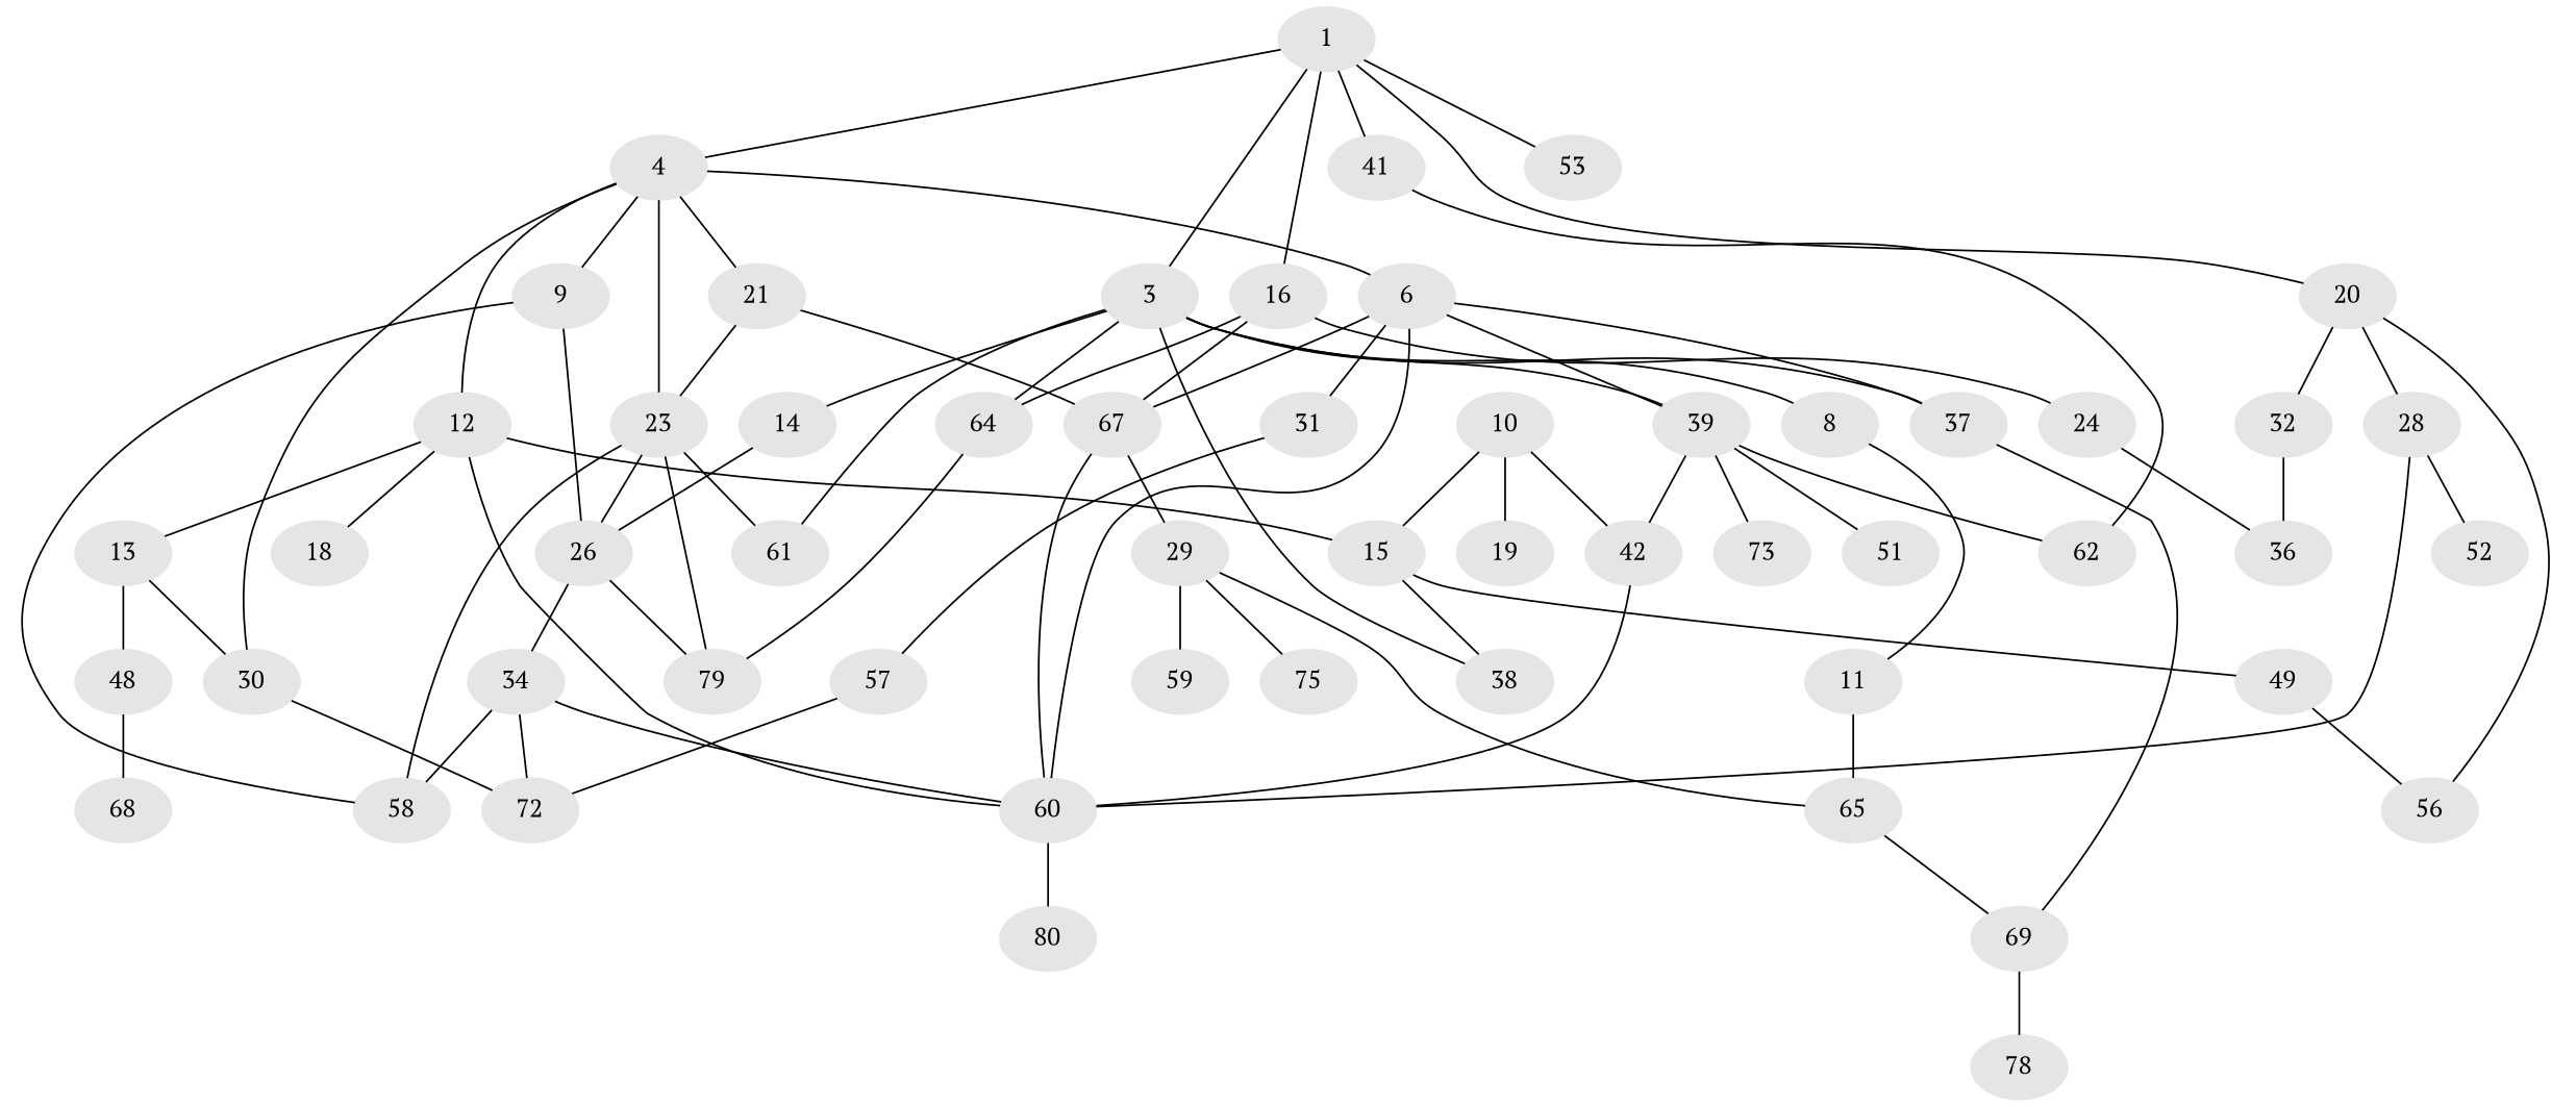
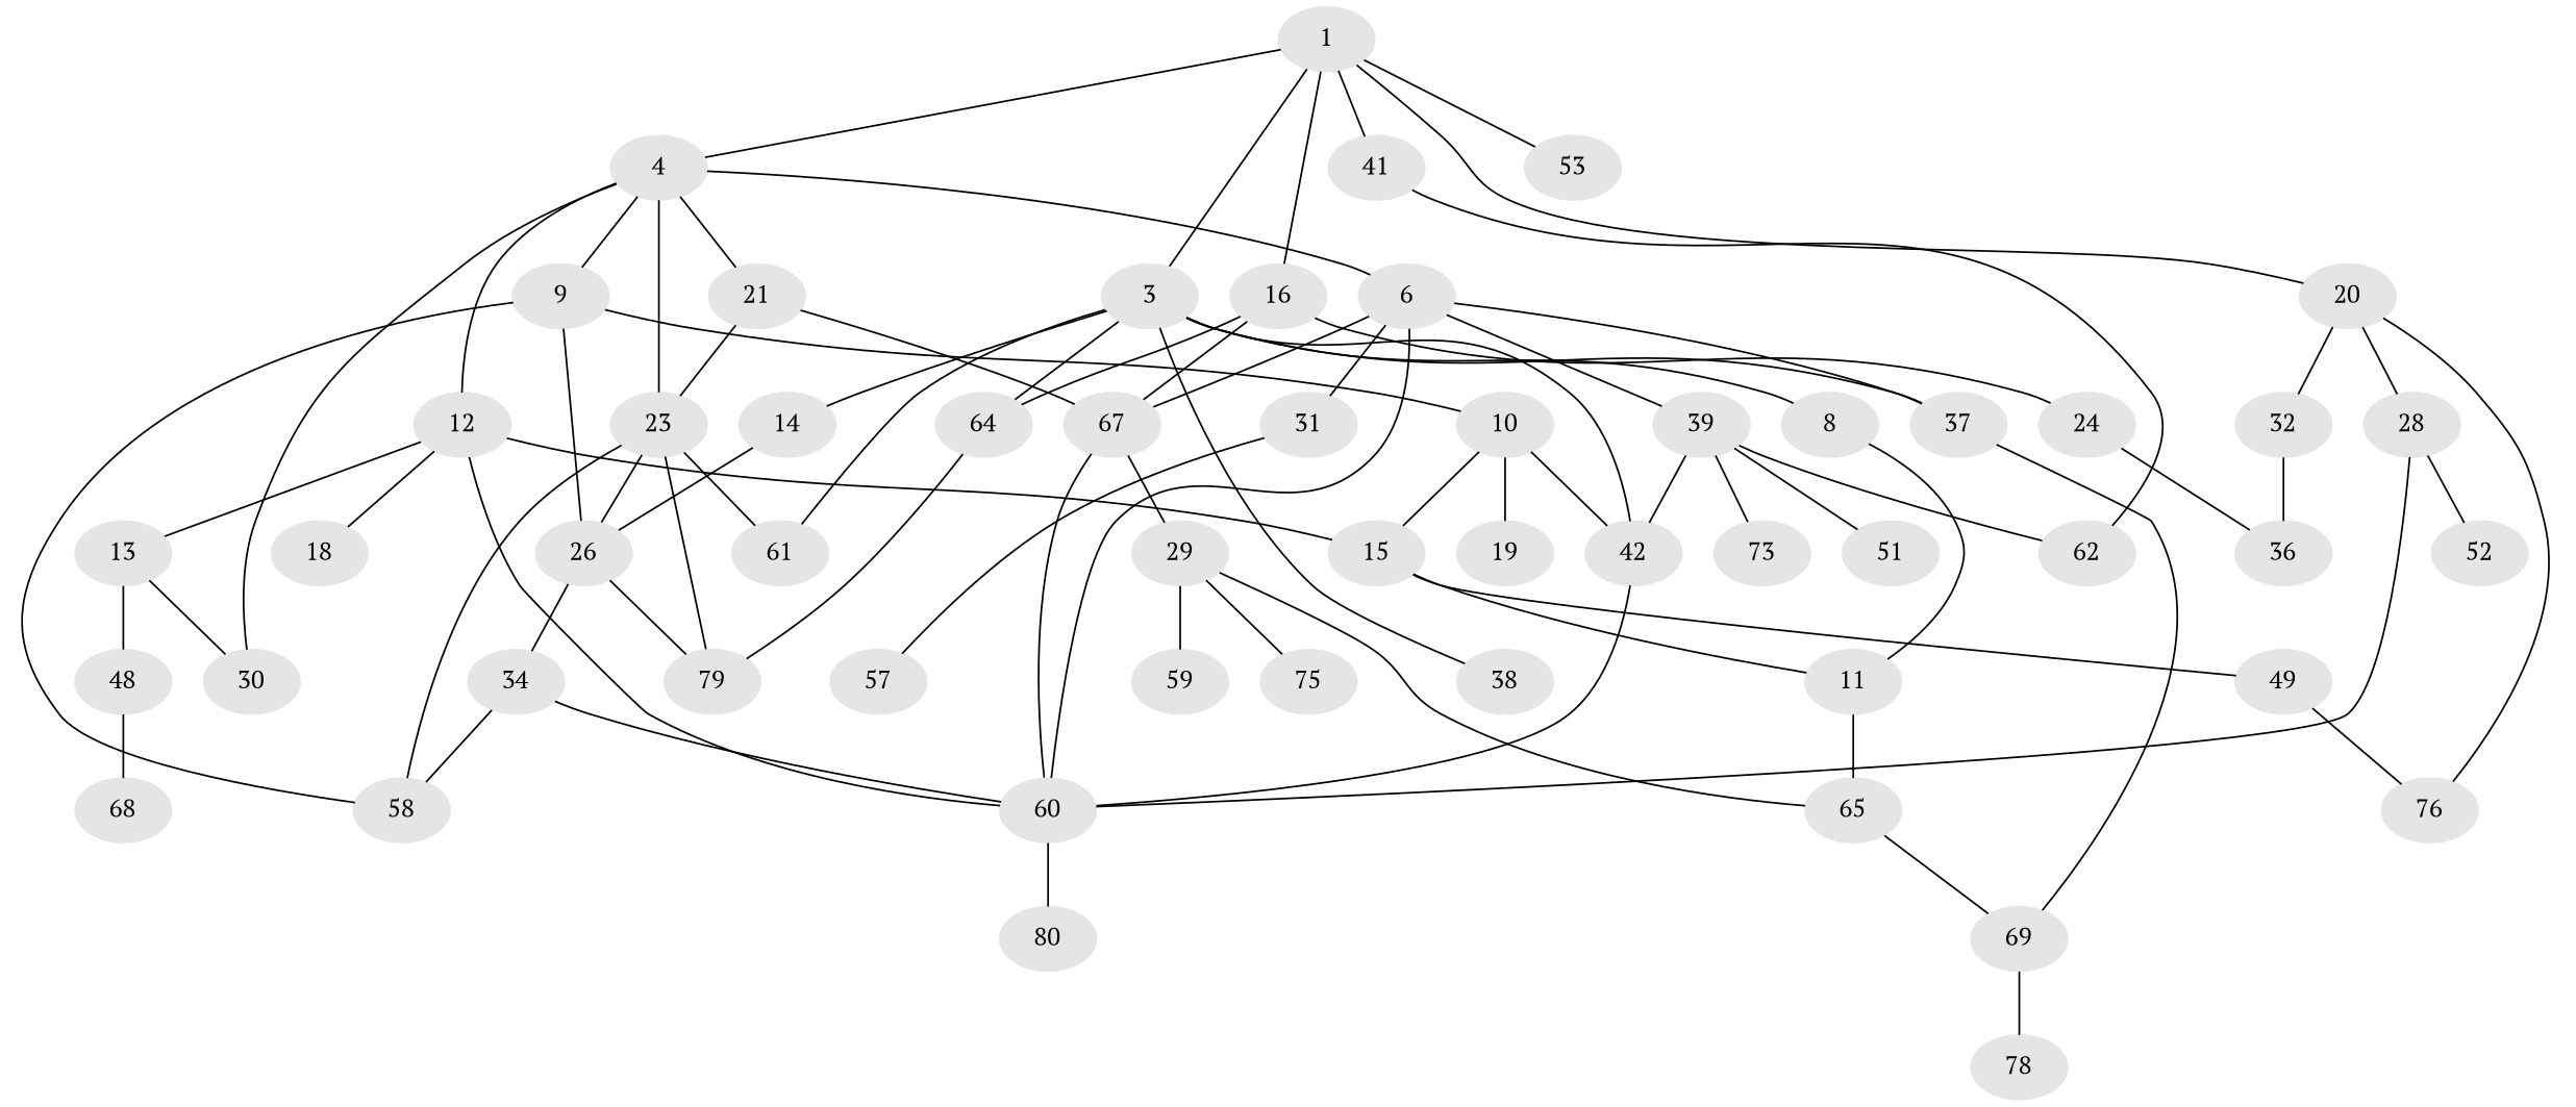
  graph {
    fontname="PT Serif"
    node [color=gray90 fontname="PT Serif" style=filled]
    edge [fontname="PT Serif"]
    1 [super="+2"]
    3 [super="+7"]
    4 [super="+5"]
    16 [super="+17"]
    20 [super="+22"]
    41 [super="+81"]
    53
    8 [super="+71"]
    14 [super="+82"]
    37
    38 [super="+40"]
    39 [super="+47"]
    61
    64
    6 [super="+54"]
    9
    12 [super="+35"]
    21
    23 [super="+46"]
    30 [super="+50"]
    n21 [label=67 super="+45"]
    24
    28
    32
-   56
+   56 [label=76]
    62
    11
    26 [super="+63"]
    69
    42 [super="+55"]
    51
    73
    79
    31
    60 [super="+77"]
    10 [super="+70"]
    58
    15 [super="+25"]
    13 [super="+33"]
    18
-   72
    29 [super="+43"]
    57 [super="+66"]
    80
    65 [super="+67"]
    19
    34 [super="+44"]
    49
    48 [super="+76"]
    68
    36 [super="+74"]
    52
    78
    59
    75 [super="+83"]
    1 -- 3
    1 -- 4
    1 -- 16
    1 -- 20
    1 -- 41
    1 -- 53
    3 -- 8
    3 -- 14
    3 -- 37
    3 -- 38
-   3 -- 39
+   3 -- 42
    3 -- 61
    3 -- 64
    4 -- 6
    4 -- 9
    4 -- 12
    4 -- 21
    4 -- 23
    4 -- 30
    16 -- 64
    16 -- n21
    16 -- 24
    20 -- 28
    20 -- 32
    20 -- 56
    41 -- 62
    8 -- 11
    14 -- 26
    37 -- 69
    39 -- 62
    39 -- 42 [weight=2]
    39 -- 51
    39 -- 73
    64 -- 79
    6 -- 37
    6 -- 39
    6 -- n21
    6 -- 31 [weight=2]
    6 -- 60
    9 -- 26
+   9 -- 10
    9 -- 58
    12 -- 60
    12 -- 15
    12 -- 13
    12 -- 18
    21 -- 23
    21 -- n21
    23 -- 61
    23 -- 26
    23 -- 79
    23 -- 58
-   30 -- 72
    n21 -- 60
    n21 -- 29
    24 -- 36
    28 -- 60
    28 -- 52
    32 -- 36
    11 -- 65
    26 -- 79
    26 -- 34
    69 -- 78
    42 -- 60
    31 -- 57
    60 -- 80
    10 -- 42
    10 -- 15
    10 -- 19
-   15 -- 38
+   15 -- 11
    15 -- 49
    13 -- 30 [weight=2]
    13 -- 48
    29 -- 65
    29 -- 59
    29 -- 75
-   57 -- 72
    65 -- 69
    34 -- 60
    34 -- 58
-   34 -- 72
    49 -- 56
    48 -- 68
  }
